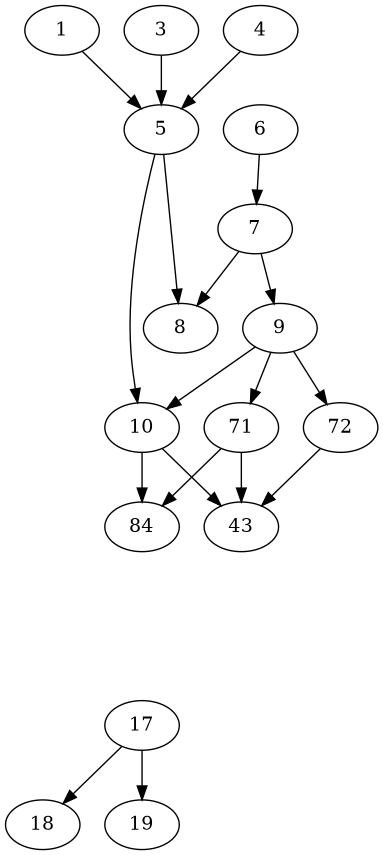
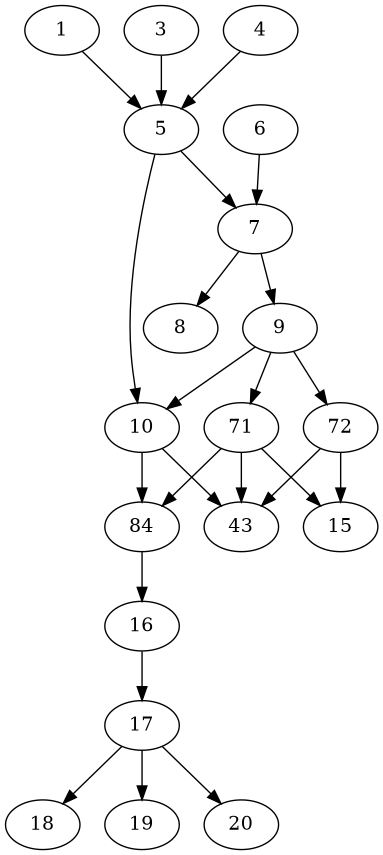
  digraph {
    node [alpha=0.13]
    1 [alpha=0.02 expect_size=31417344]
    5 [expect_size=51558400]
    7 [alpha=0.11 expect_size=42361856]
    10 [alpha=0.09 expect_size=25480192]
    6 [alpha=0.19 expect_size=49285120]
    8 [alpha=0.14 expect_size=41705472]
    9 [alpha=0.08 expect_size=45939712]
    3 [alpha=0.01 expect_size=50980864]
    4 [expect_size=20823040]
    n10 [alpha=0.07 expect_size=49592320 label=71]
    n11 [alpha=0.12 expect_size=7555072 label=72]
    n12 [alpha=0.03 expect_size=44398592 label=43]
    n13 [alpha=0.14 expect_size=45756416 label=84]
+   15 [alpha=0.11 expect_size=28253184]
+   16 [alpha=0.10 expect_size=11821056]
    17 [alpha=0.18 expect_size=9293824]
    18 [alpha=0.05 expect_size=35226624]
    19 [alpha=0.20 expect_size=21981184]
+   20 [alpha=0.16 expect_size=41267200]
    1 -> 5
-   5 -> 8
+   5 -> 7
    5 -> 10
    7 -> 8
    7 -> 9
    10 -> n12
    10 -> n13
    6 -> 7
    9 -> 10
    9 -> n10
    9 -> n11
    3 -> 5
    4 -> 5
    n10 -> n12
    n10 -> n13
+   n10 -> 15
    n11 -> n12
+   n11 -> 15
+   n13 -> 16
+   16 -> 17
    17 -> 18
    17 -> 19
+   17 -> 20
  }
